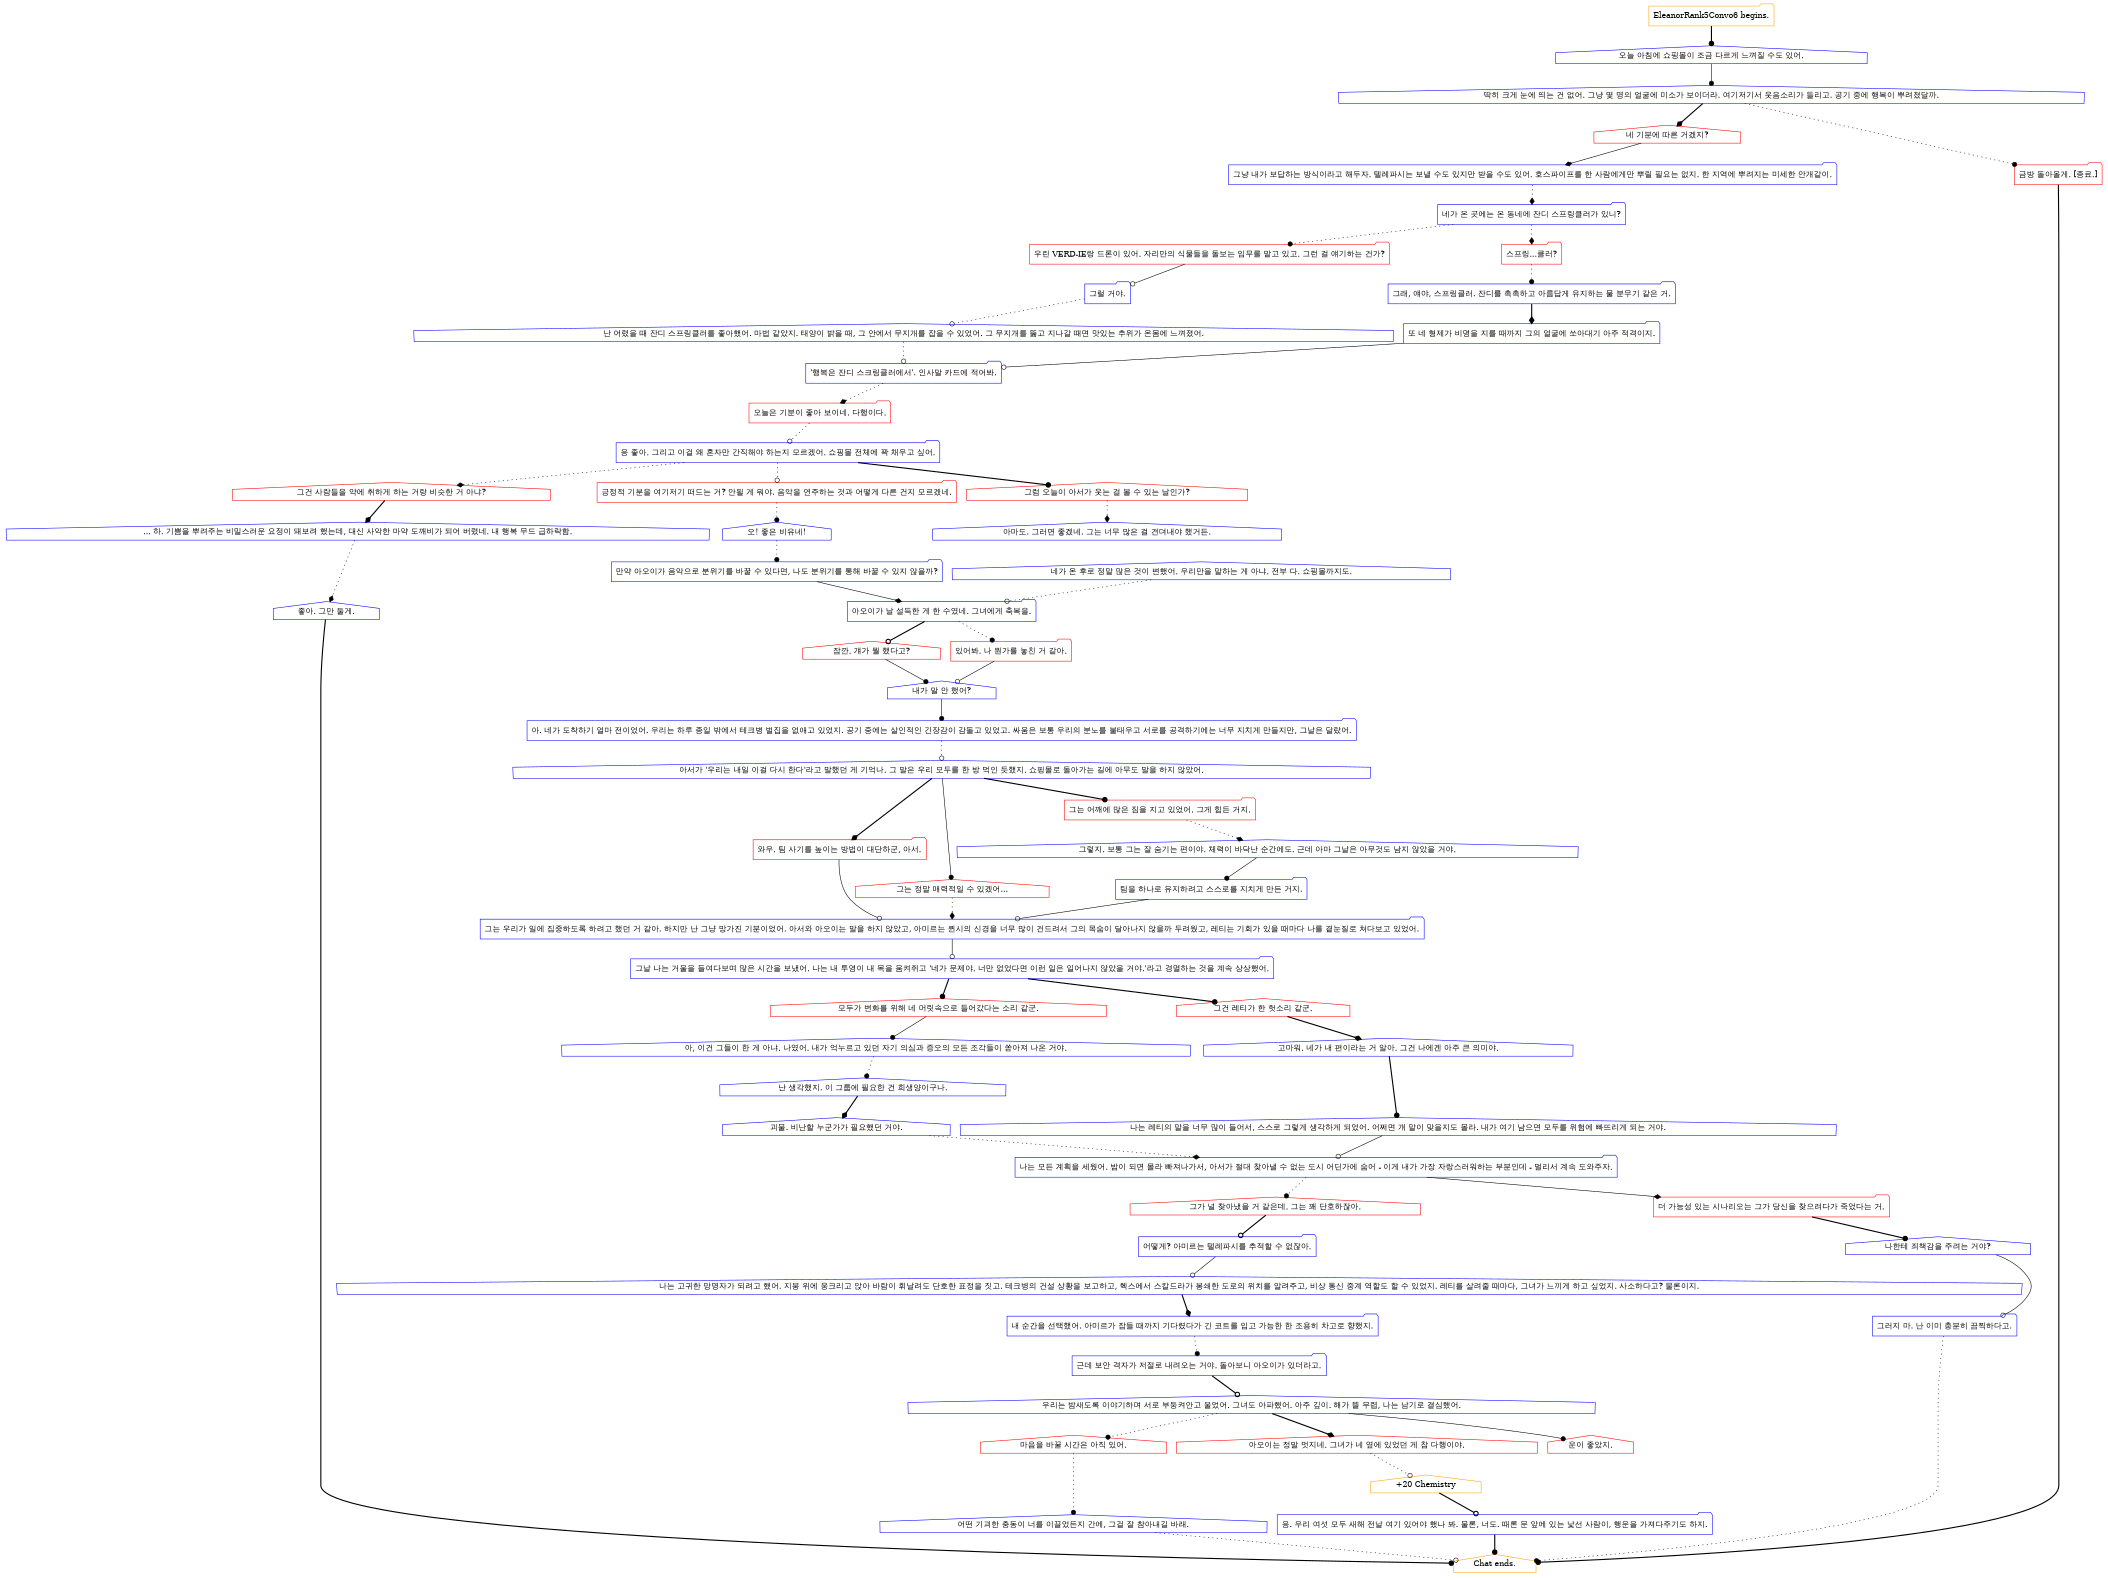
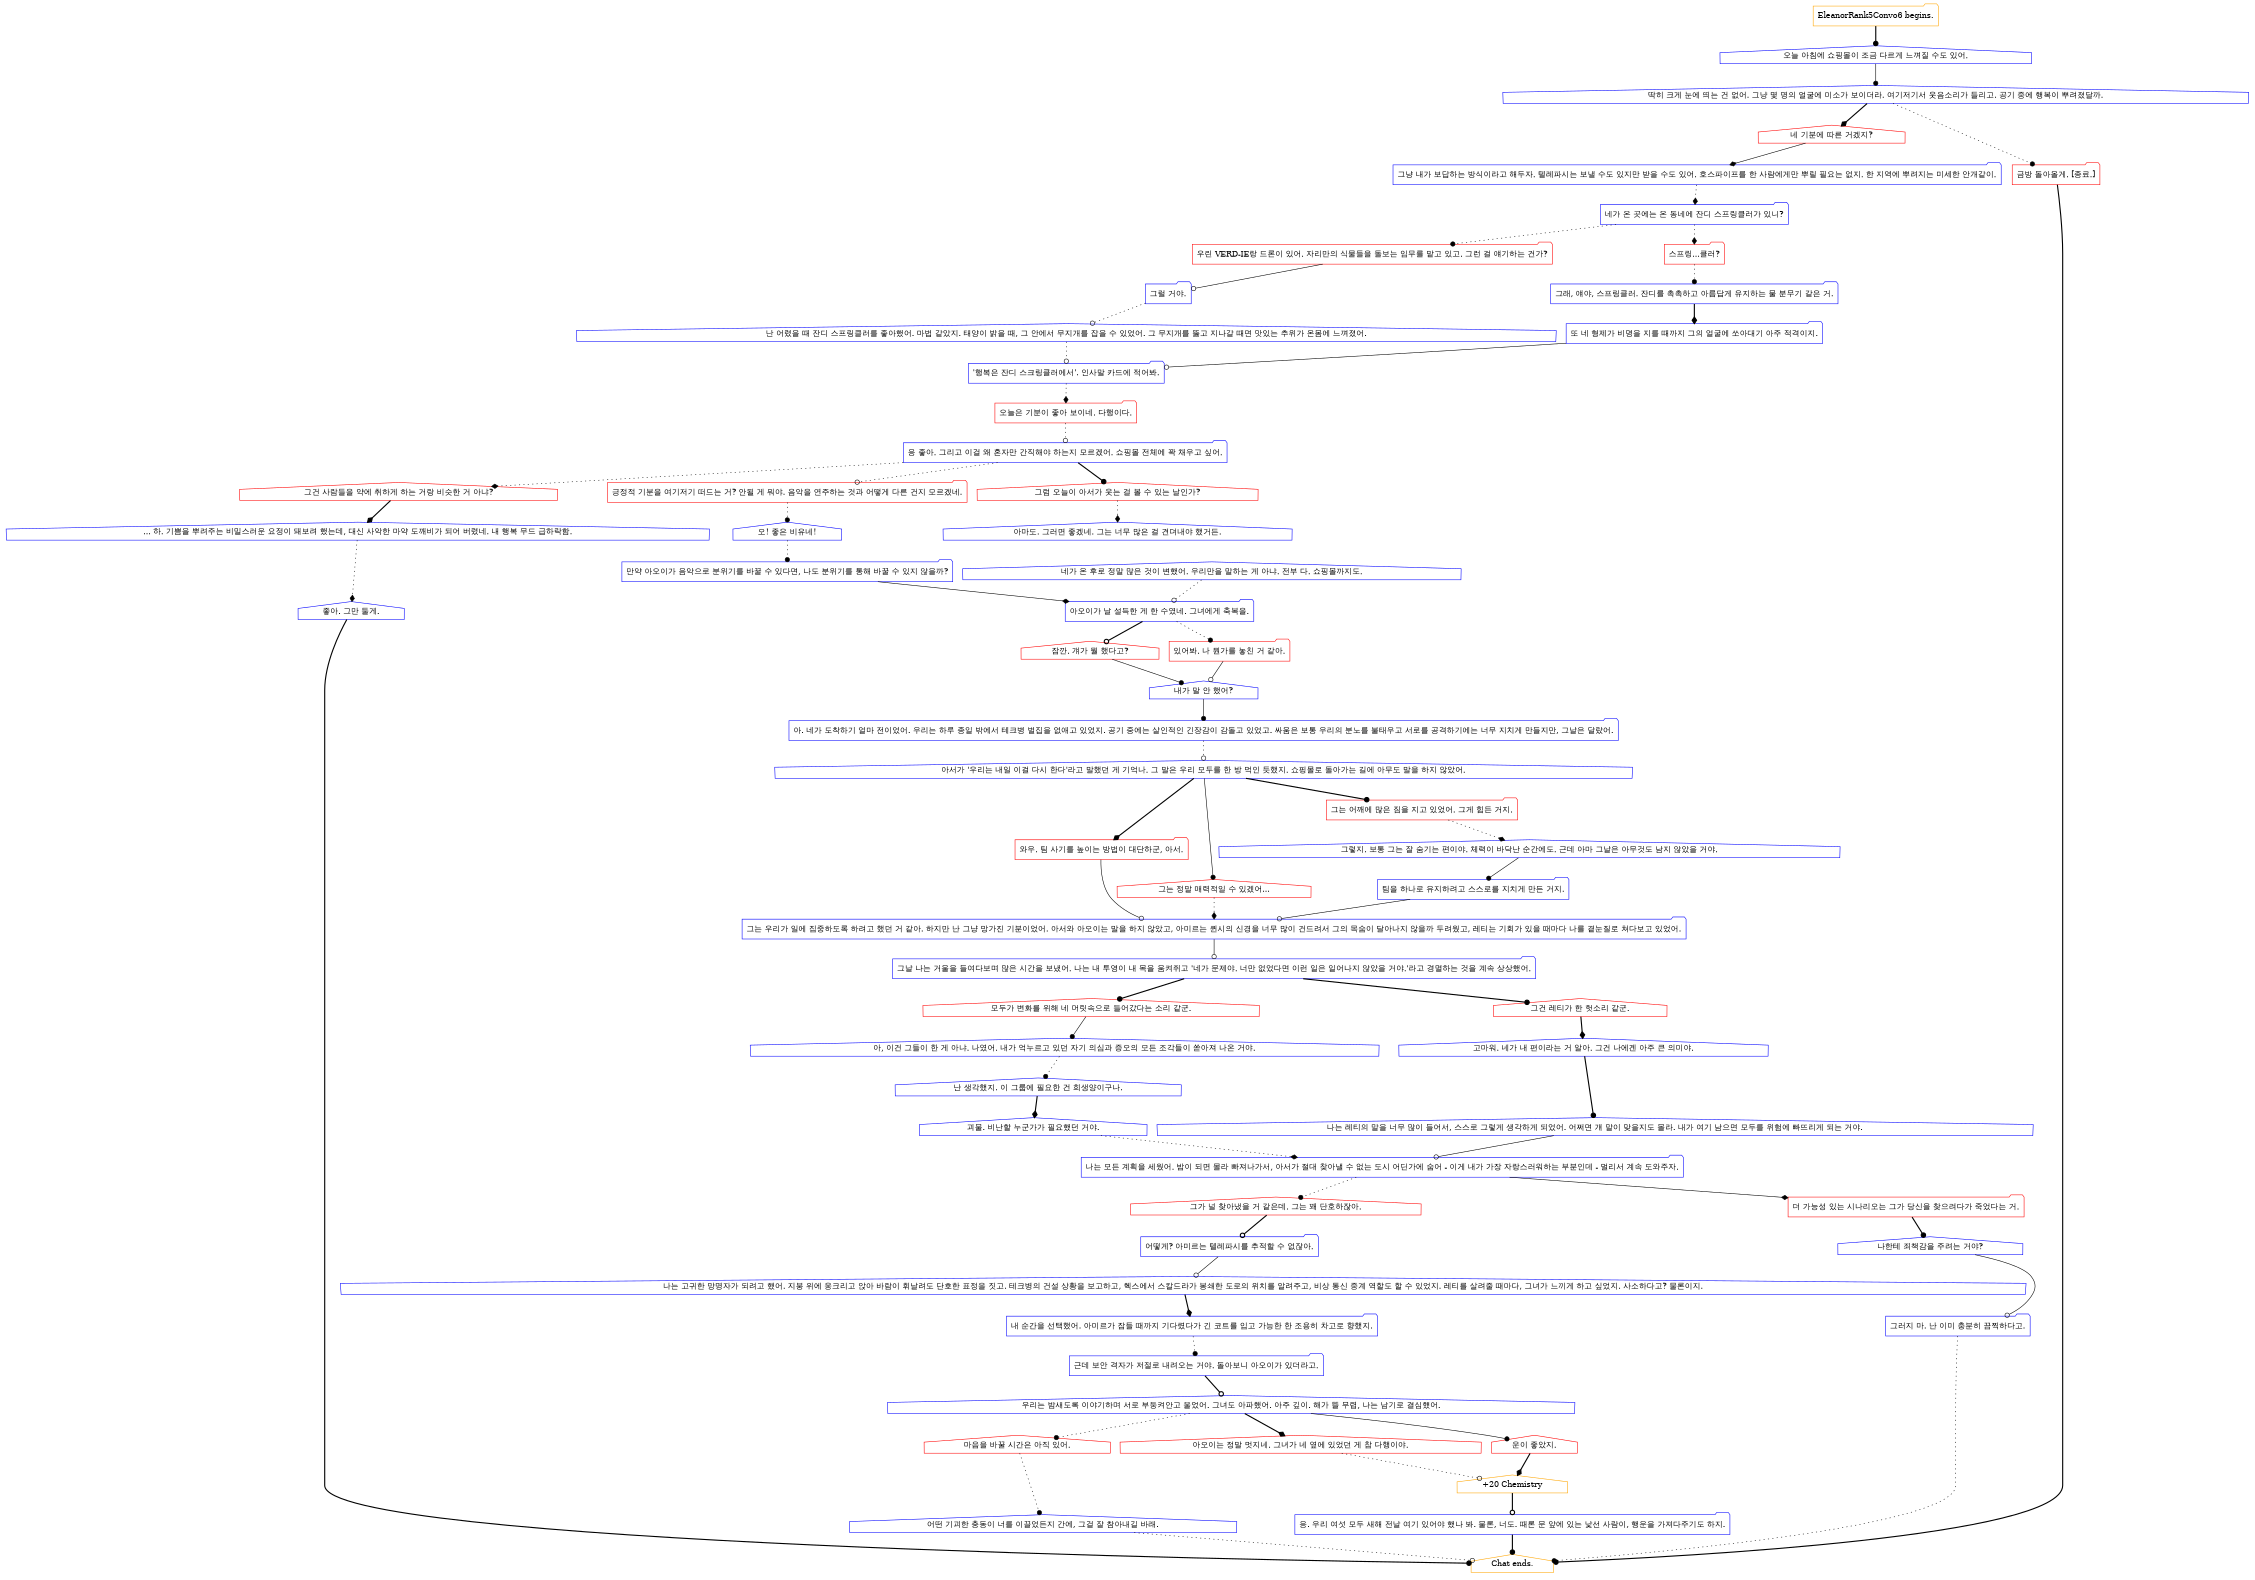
  digraph {
    node [color=blue shape=house]
    edge [arrowhead=dot style=dotted]
    "EleanorRank5Convo6 begins." [color=orange shape=folder]
    n2 [label="오늘 아침에 쇼핑몰이 조금 다르게 느껴질 수도 있어."]
    n3 [label="딱히 크게 눈에 띄는 건 없어. 그냥 몇 명의 얼굴에 미소가 보이더라. 여기저기서 웃음소리가 들리고. 공기 중에 행복이 뿌려졌달까."]
    n4 [color=red label="네 기분에 따른 거겠지?"]
    n5 [color=red label="금방 돌아올게. [종료.]" shape=folder]
    n6 [label="그냥 내가 보답하는 방식이라고 해두자. 텔레파시는 보낼 수도 있지만 받을 수도 있어. 호스파이프를 한 사람에게만 뿌릴 필요는 없지. 한 지역에 뿌려지는 미세한 안개같이." shape=folder]
    "Chat ends." [color=orange]
    n8 [label="네가 온 곳에는 온 동네에 잔디 스프링클러가 있니?" shape=folder]
    n9 [color=red label="우린 VERD-IE랑 드론이 있어. 자리만의 식물들을 돌보는 임무를 맡고 있고. 그런 걸 얘기하는 건가?" shape=folder]
    n10 [color=red label="스프링...클러?" shape=folder]
    n11 [label="그럴 거야." shape=folder]
    n12 [label="그래, 얘야, 스프링클러. 잔디를 촉촉하고 아름답게 유지하는 물 분무기 같은 거." shape=folder]
    n13 [label="난 어렸을 때 잔디 스프링클러를 좋아했어. 마법 같았지. 태양이 밝을 때, 그 안에서 무지개를 잡을 수 있었어. 그 무지개를 뚫고 지나갈 때면 맛있는 추위가 온몸에 느껴졌어."]
    n14 [label="또 네 형제가 비명을 지를 때까지 그의 얼굴에 쏘아대기 아주 적격이지." shape=folder]
    n15 [label="'행복은 잔디 스크링클러에서'. 인사말 카드에 적어봐." shape=folder]
    n16 [color=red label="오늘은 기분이 좋아 보이네. 다행이다." shape=folder]
    n17 [label="응 좋아. 그리고 이걸 왜 혼자만 간직해야 하는지 모르겠어. 쇼핑몰 전체에 꽉 채우고 싶어." shape=folder]
    n18 [color=red label="그건 사람들을 약에 취하게 하는 거랑 비슷한 거 아냐?"]
    n19 [color=red label="긍정적 기분을 여기저기 떠드는 거? 안될 게 뭐야. 음악을 연주하는 것과 어떻게 다른 건지 모르겠네." shape=folder]
    n20 [color=red label="그럼 오늘이 아서가 웃는 걸 볼 수 있는 날인가?"]
    n21 [label="... 하. 기쁨을 뿌려주는 비밀스러운 요정이 돼보려 했는데, 대신 사악한 마약 도깨비가 되어 버렸네. 내 행복 무드 급하락함."]
    n22 [label="오! 좋은 비유네!"]
    n23 [label="아마도. 그러면 좋겠네. 그는 너무 많은 걸 견뎌내야 했거든."]
    n24 [label="좋아. 그만 둘게."]
    n25 [label="만약 아오이가 음악으로 분위기를 바꿀 수 있다면, 나도 분위기를 통해 바꿀 수 있지 않을까?" shape=folder]
    n26 [label="아오이가 날 설득한 게 한 수였네. 그녀에게 축복을." shape=folder]
    n27 [label="네가 온 후로 정말 많은 것이 변했어. 우리만을 말하는 게 아냐. 전부 다. 쇼핑몰까지도."]
    n28 [color=red label="잠깐. 걔가 뭘 했다고?"]
    n29 [color=red label="있어봐. 나 뭔가를 놓친 거 같아." shape=folder]
    n30 [label="내가 말 안 했어?"]
    n31 [label="아. 네가 도착하기 얼마 전이었어. 우리는 하루 종일 밖에서 테크병 벌집을 없애고 있었지. 공기 중에는 살인적인 긴장감이 감돌고 있었고. 싸움은 보통 우리의 분노를 불태우고 서로를 공격하기에는 너무 지치게 만들지만, 그날은 달랐어." shape=folder]
    n32 [label="아서가 '우리는 내일 이걸 다시 한다'라고 말했던 게 기억나. 그 말은 우리 모두를 한 방 먹인 듯했지. 쇼핑몰로 돌아가는 길에 아무도 말을 하지 않았어."]
    n33 [color=red label="와우. 팀 사기를 높이는 방법이 대단하군, 아서." shape=folder]
    n34 [color=red label="그는 정말 매력적일 수 있겠어..."]
    n35 [color=red label="그는 어깨에 많은 짐을 지고 있었어. 그게 힘든 거지." shape=folder]
    n36 [label="그는 우리가 일에 집중하도록 하려고 했던 거 같아. 하지만 난 그냥 망가진 기분이었어. 아서와 아오이는 말을 하지 않았고, 아미르는 퀸시의 신경을 너무 많이 건드려서 그의 목숨이 달아나지 않을까 두려웠고, 레티는 기회가 있을 때마다 나를 곁눈질로 쳐다보고 있었어." shape=folder]
    n37 [label="그렇지. 보통 그는 잘 숨기는 편이야. 체력이 바닥난 순간에도. 근데 아마 그날은 아무것도 남지 않았을 거야."]
    n38 [label="그날 나는 거울을 들여다보며 많은 시간을 보냈어. 나는 내 투영이 내 목을 움켜쥐고 '네가 문제야. 너만 없었다면 이런 일은 일어나지 않았을 거야.'라고 경멸하는 것을 계속 상상했어." shape=folder]
    n39 [label="팀을 하나로 유지하려고 스스로를 지치게 만든 거지." shape=folder]
    n40 [color=red label="모두가 변화를 위해 네 머릿속으로 들어갔다는 소리 같군."]
    n41 [color=red label="그건 레티가 한 헛소리 같군."]
    n42 [label="아, 이건 그들이 한 게 아냐. 나였어. 내가 억누르고 있던 자기 의심과 증오의 모든 조각들이 쏟아져 나온 거야."]
    n43 [label="고마워. 네가 내 편이라는 거 알아. 그건 나에겐 아주 큰 의미야."]
    n44 [label="난 생각했지. 이 그룹에 필요한 건 희생양이구나."]
    n45 [label="나는 레티의 말을 너무 많이 들어서, 스스로 그렇게 생각하게 되었어. 어쩌면 걔 말이 맞을지도 몰라. 내가 여기 남으면 모두를 위험에 빠뜨리게 되는 거야."]
    n46 [label="괴물. 비난할 누군가가 필요했던 거야."]
    n47 [label="나는 모든 계획을 세웠어. 밤이 되면 몰라 빠져나가서, 아서가 절대 찾아낼 수 없는 도시 어딘가에 숨어 - 이게 내가 가장 자랑스러워하는 부분인데 - 멀리서 계속 도와주자." shape=folder]
    n48 [color=red label="그가 널 찾아냈을 거 같은데. 그는 꽤 단호하잖아."]
    n49 [color=red label="더 가능성 있는 시나리오는 그가 당신을 찾으려다가 죽었다는 거." shape=folder]
    n50 [label="어떻게? 아미르는 텔레파시를 추적할 수 없잖아." shape=folder]
    n51 [label="나한테 죄책감을 주려는 거야?"]
    n52 [label="나는 고귀한 망명자가 되려고 했어. 지붕 위에 웅크리고 앉아 바람이 휘날려도 단호한 표정을 짓고. 테크병의 건설 상황을 보고하고, 헥스에서 스칼드라가 봉쇄한 도로의 위치를 알려주고, 비상 통신 중계 역할도 할 수 있었지. 레티를 살려줄 때마다, 그녀가 느끼게 하고 싶었지. 사소하다고? 물론이지."]
    n53 [label="그러지 마. 난 이미 충분히 끔찍하다고." shape=folder]
    n54 [label="내 순간을 선택했어. 아미르가 잠들 때까지 기다렸다가 긴 코트를 입고 가능한 한 조용히 차고로 향했지." shape=folder]
    n55 [label="근데 보안 격자가 저절로 내려오는 거야. 돌아보니 아오이가 있더라고." shape=folder]
    n56 [label="우리는 밤새도록 이야기하며 서로 부둥켜안고 울었어. 그녀도 아파했어. 아주 깊이. 해가 뜰 무렵, 나는 남기로 결심했어."]
    n57 [color=red label="마음을 바꿀 시간은 아직 있어."]
    n58 [color=red label="아오이는 정말 멋지네. 그녀가 네 옆에 있었던 게 참 다행이야."]
    n59 [color=red label="운이 좋았지."]
    n60 [label="어떤 기괴한 충동이 너를 이끌었든지 간에, 그걸 잘 참아내길 바래."]
    n61 [color=orange label="+20 Chemistry"]
    n62 [label="응. 우리 여섯 모두 새해 전날 여기 있어야 했나 봐. 물론, 너도. 때론 문 앞에 있는 낯선 사람이, 행운을 가져다주기도 하지." shape=folder]
    "EleanorRank5Convo6 begins." -> n2 [style=bold]
    n2 -> n3 [style=solid]
    n3 -> n4 [arrowhead=diamond style=bold]
    n3 -> n5
    n4 -> n6 [arrowhead=diamond style=solid]
    n5 -> "Chat ends." [style=bold]
    n6 -> n8 [arrowhead=diamond]
    n8 -> n9
    n8 -> n10 [arrowhead=diamond]
    n9 -> n11 [arrowhead=odot style=solid]
    n10 -> n12
    n11 -> n13 [arrowhead=odot]
    n12 -> n14 [arrowhead=diamond style=bold]
    n13 -> n15 [arrowhead=odot]
    n14 -> n15 [arrowhead=odot style=solid]
    n15 -> n16 [arrowhead=diamond]
    n16 -> n17 [arrowhead=odot]
    n17 -> n18 [arrowhead=diamond]
    n17 -> n19 [arrowhead=odot]
    n17 -> n20 [style=bold]
    n18 -> n21 [arrowhead=diamond style=bold]
    n19 -> n22
    n20 -> n23 [arrowhead=diamond]
    n21 -> n24 [arrowhead=diamond]
    n22 -> n25
    n24 -> "Chat ends." [style=bold]
    n25 -> n26 [arrowhead=diamond style=solid]
    n26 -> n28 [arrowhead=odot style=bold]
    n26 -> n29
    n27 -> n26 [arrowhead=odot]
    n28 -> n30 [style=solid]
    n29 -> n30 [arrowhead=odot style=solid]
    n30 -> n31 [style=solid]
    n31 -> n32 [arrowhead=odot]
    n32 -> n33 [arrowhead=diamond style=bold]
    n32 -> n34 [style=solid]
    n32 -> n35 [style=bold]
    n33 -> n36 [arrowhead=odot style=solid]
    n34 -> n36 [arrowhead=diamond]
    n35 -> n37 [arrowhead=diamond]
    n36 -> n38 [arrowhead=odot style=solid]
    n37 -> n39 [style=solid]
    n38 -> n40 [style=bold]
    n38 -> n41 [style=bold]
    n39 -> n36 [arrowhead=odot style=solid]
    n40 -> n42 [style=solid]
    n41 -> n43 [arrowhead=diamond style=bold]
    n42 -> n44
    n43 -> n45 [style=bold]
    n44 -> n46 [arrowhead=diamond style=bold]
    n45 -> n47 [arrowhead=odot style=solid]
    n46 -> n47 [arrowhead=diamond]
    n47 -> n48
    n47 -> n49 [arrowhead=diamond style=solid]
    n48 -> n50 [arrowhead=odot style=bold]
    n49 -> n51 [style=bold]
    n50 -> n52 [arrowhead=odot style=solid]
    n51 -> n53 [arrowhead=odot style=solid]
    n52 -> n54 [arrowhead=diamond style=bold]
    n53 -> "Chat ends."
    n54 -> n55
    n55 -> n56 [arrowhead=odot style=bold]
    n56 -> n57
    n56 -> n58 [arrowhead=diamond style=bold]
    n56 -> n59 [style=solid]
    n57 -> n60
    n58 -> n61 [arrowhead=odot]
+   n59 -> n61 [arrowhead=diamond style=bold]
    n60 -> "Chat ends." [arrowhead=odot]
    n61 -> n62 [arrowhead=odot style=bold]
    n62 -> "Chat ends." [style=bold]
  }
